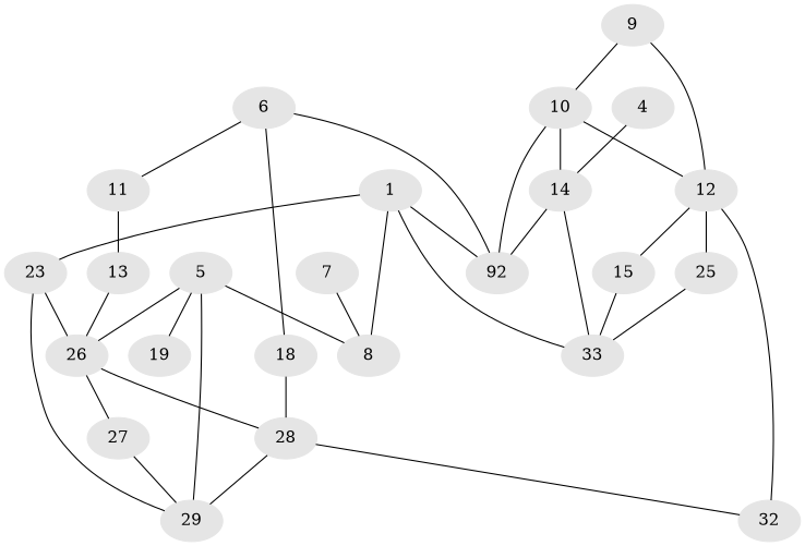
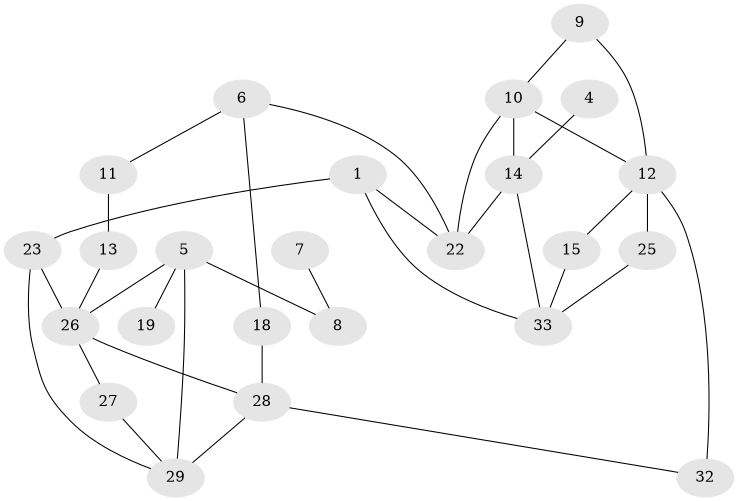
  graph {
    node [color=gray90 style=filled]
    edge [weight=1.0]
    1
    8
-   22 [label=92]
+   22
    23
    33
    26
    29
    4
    14
    5
    19
    28
    27
    6
    11
    18
    13
    7
    9
    10
    12
    15
    25
    32
-   1 -- 8
    1 -- 22
    1 -- 23
    1 -- 33
    23 -- 26
    23 -- 29
    26 -- 28
    26 -- 27
    4 -- 14
    14 -- 22
    14 -- 33
    5 -- 8 [weight=3.0]
    5 -- 26
    5 -- 29
    5 -- 19 [weight=2.0]
    28 -- 29
    28 -- 32
    27 -- 29
    6 -- 22
    6 -- 11
    6 -- 18
    11 -- 13 [weight=2.0]
    18 -- 28
    13 -- 26
    7 -- 8
    9 -- 10
    9 -- 12
    10 -- 22
    10 -- 14
    10 -- 12
    12 -- 15
    12 -- 25
    12 -- 32 [weight=2.0]
    15 -- 33
    25 -- 33
  }
